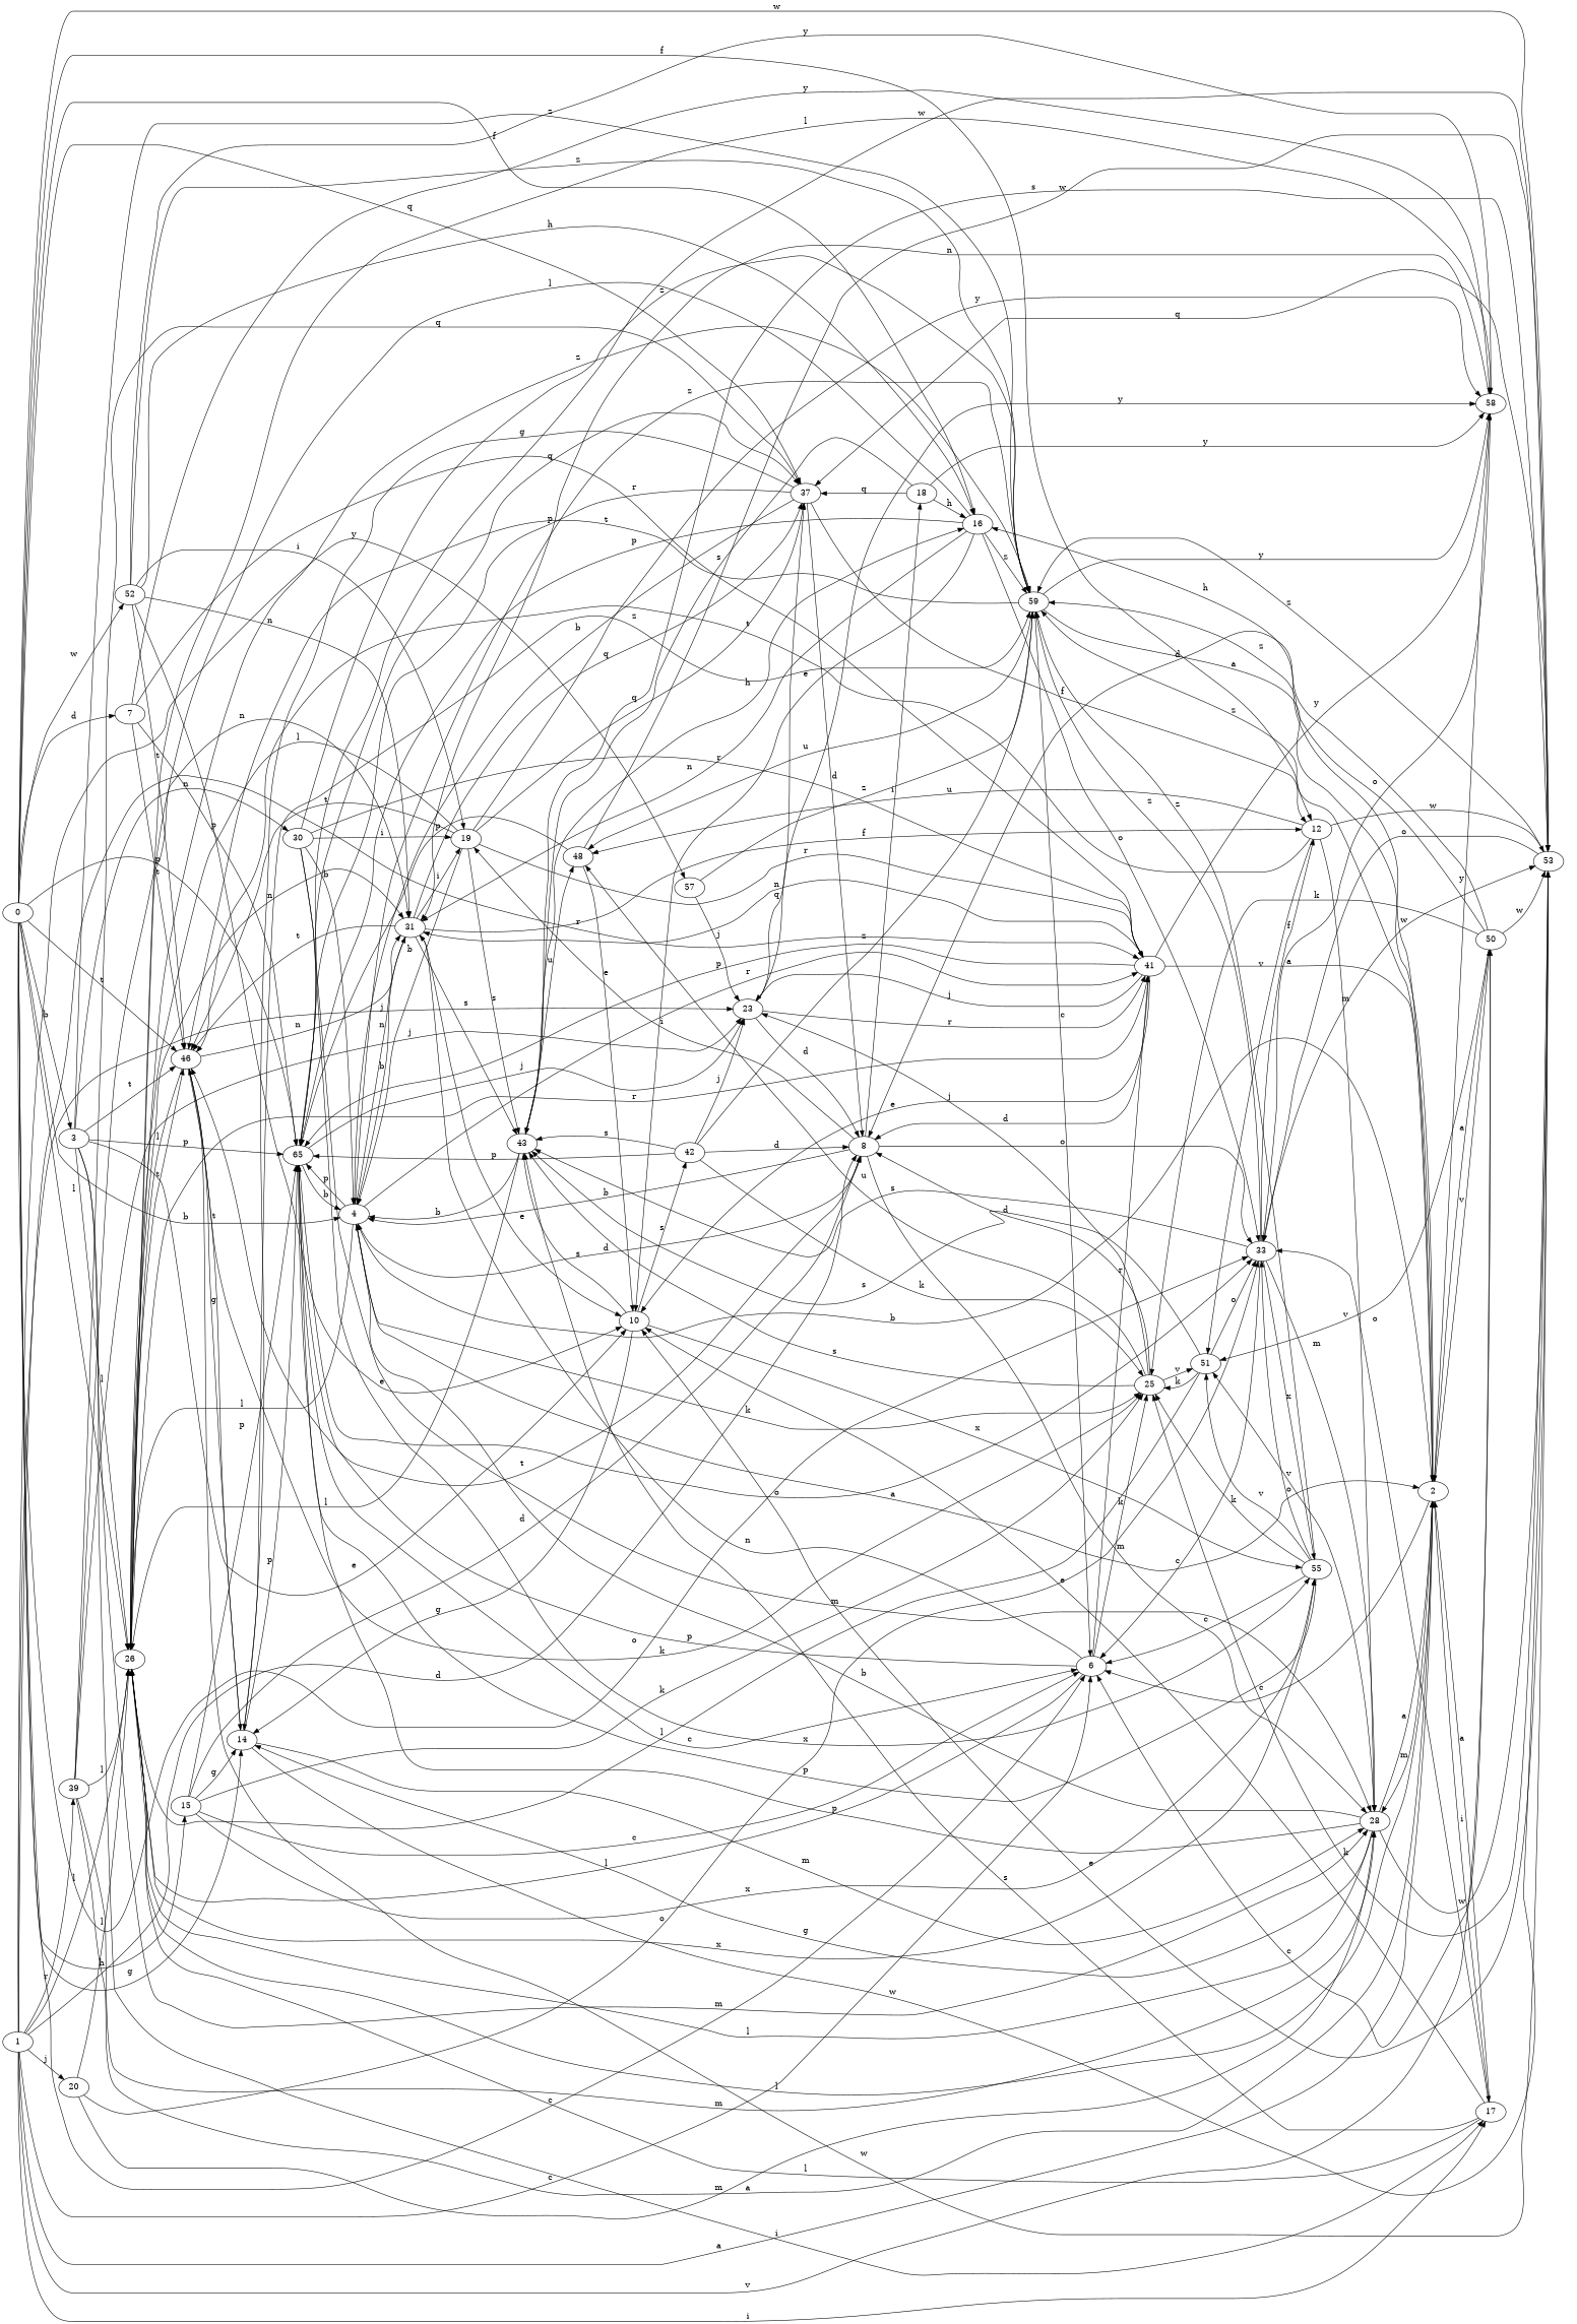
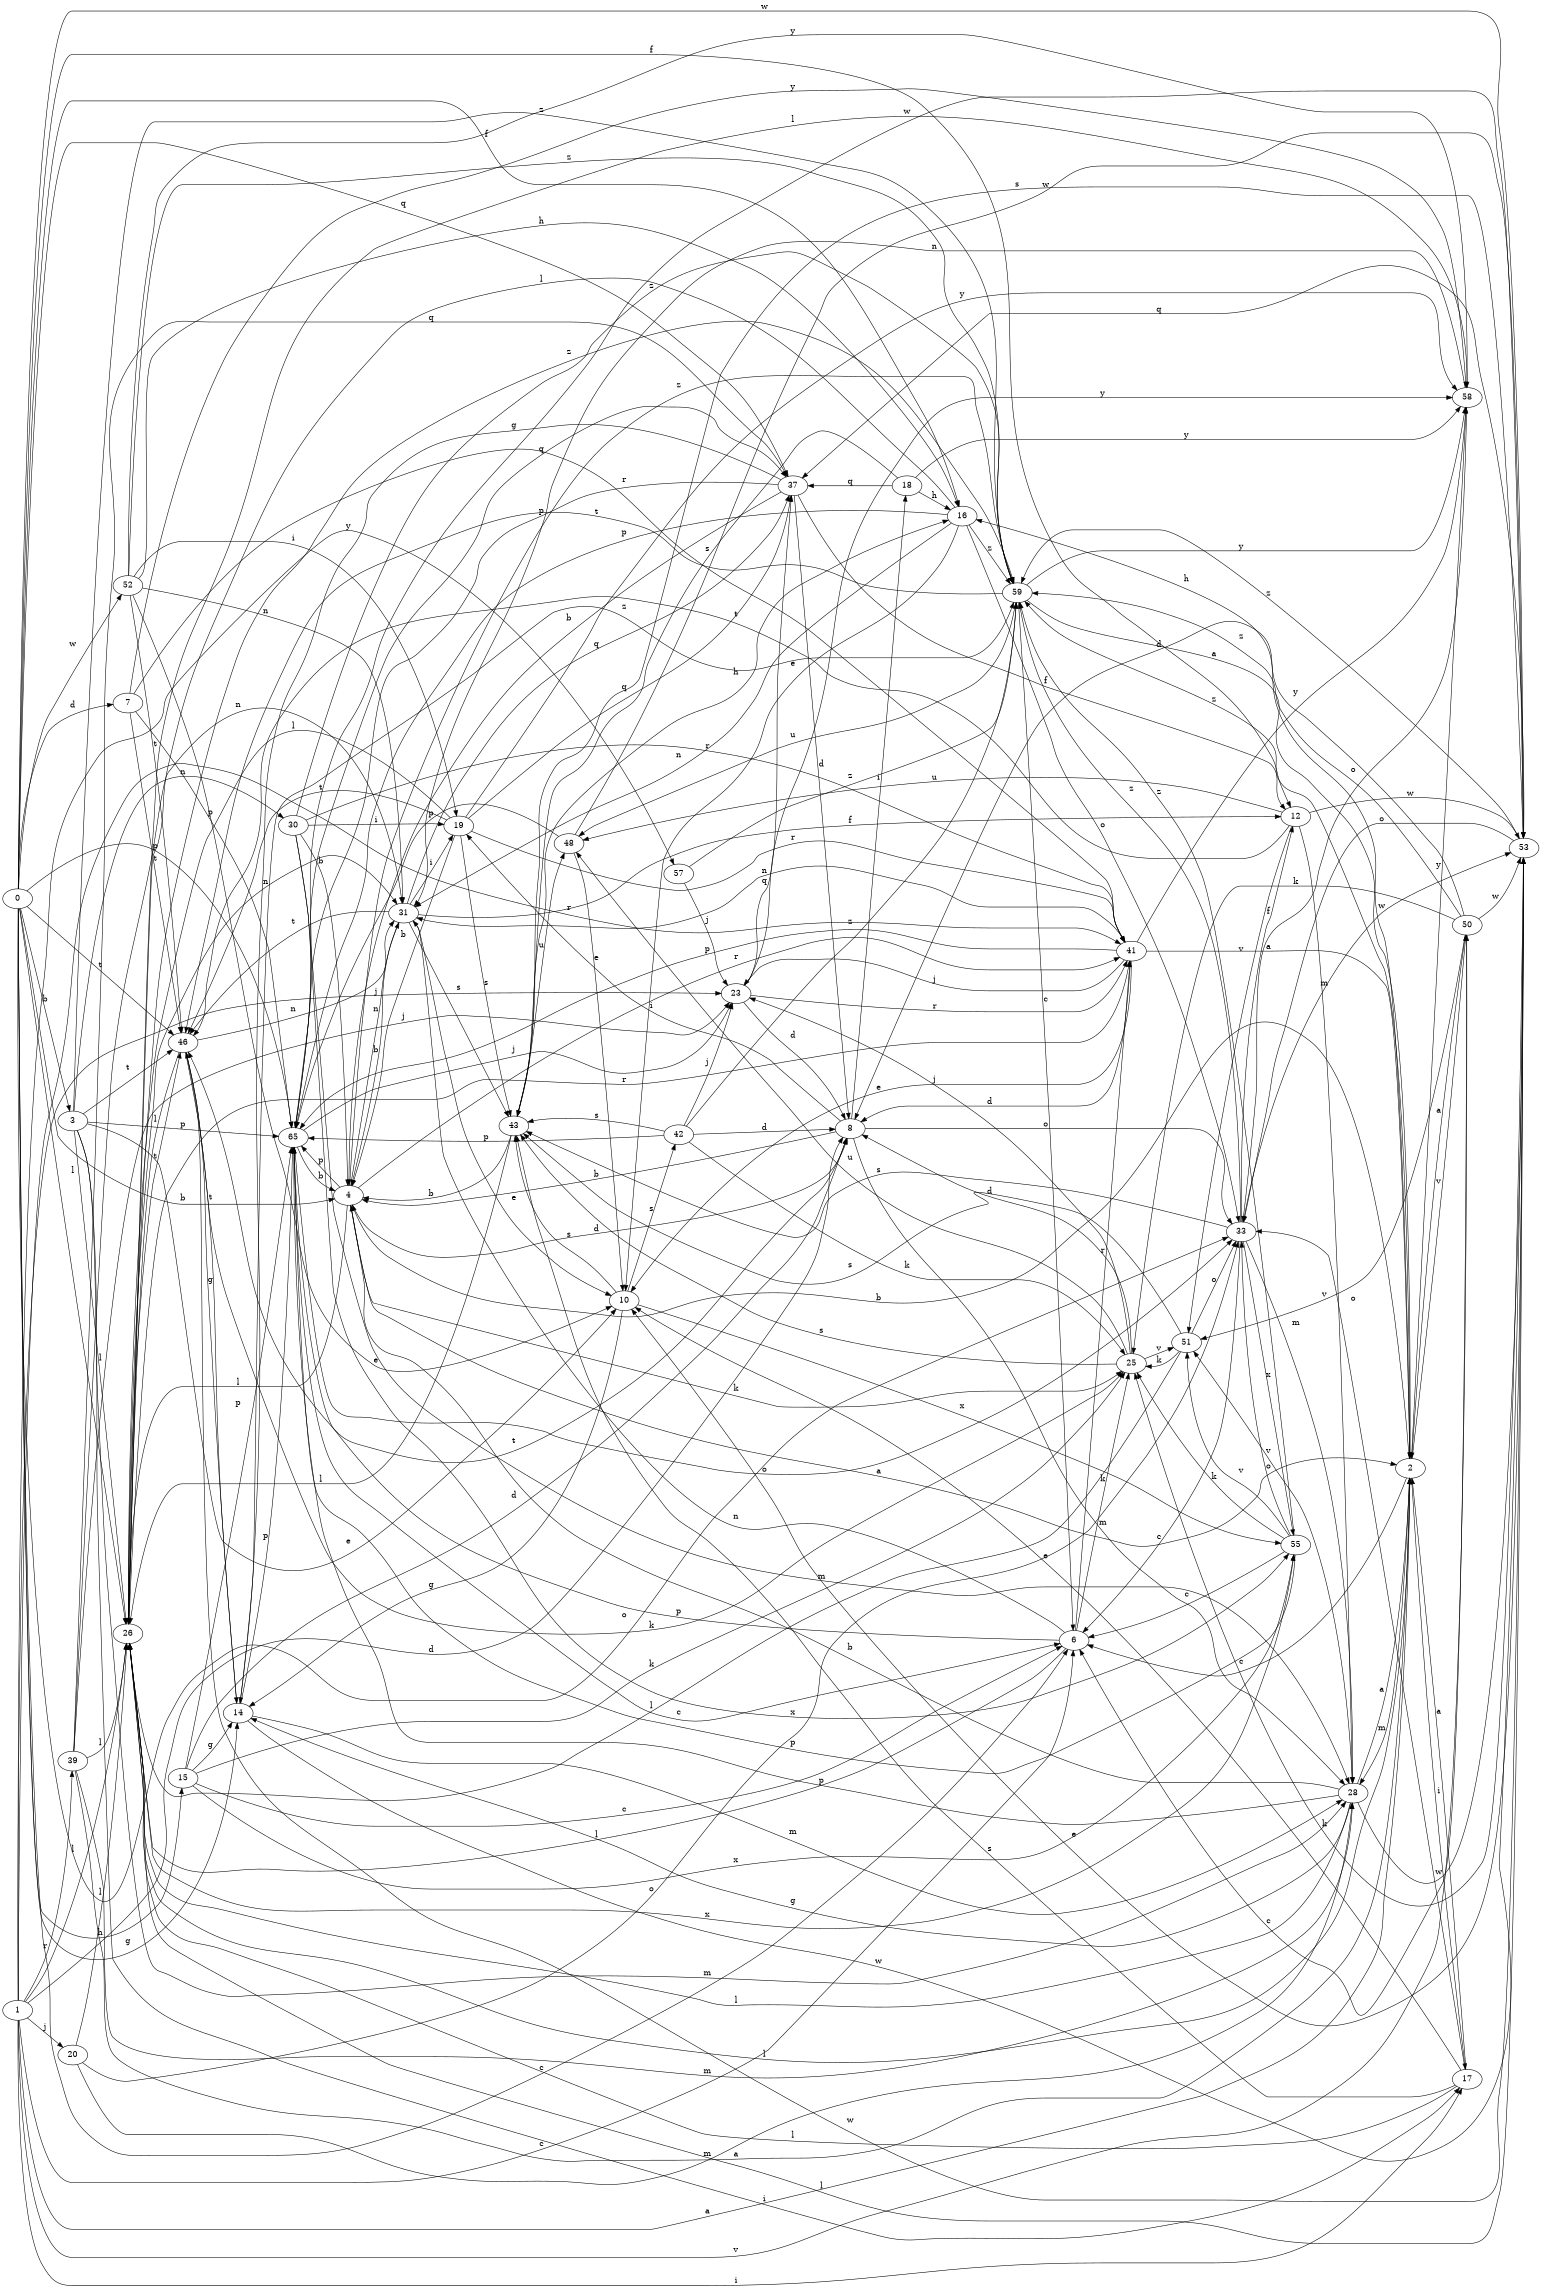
  strict digraph {
    rankdir=LR
    0
    3
    4
    6
    7
    12
    14
    15
    16
    26
    33
    n12 [label=65]
    37
    46
    52
    53
    17
    28
    59
    10
    30
    2
    8
    41
    25
    31
    58
    48
    51
    55
    43
    23
    19
    1
    20
    39
    50
    57
    18
    42
    0 -> 3 [label=b]
    0 -> 4 [label=b]
    0 -> 6 [label=c]
    0 -> 7 [label=d]
    0 -> 12 [label=f]
    0 -> 14 [label=g]
    0 -> 15 [label=h]
    0 -> 16 [label=f]
    0 -> 26 [label=l]
    0 -> 33 [label=o]
    0 -> n12 [label=p]
    0 -> 37 [label=q]
    0 -> 46 [label=t]
    0 -> 52 [label=w]
    0 -> 53 [label=w]
    3 -> 26 [label=l]
    3 -> n12 [label=p]
    3 -> 46 [label=t]
    3 -> 17 [label=i]
    3 -> 28 [label=m]
    3 -> 59 [label=z]
    3 -> 10 [label=e]
    3 -> 30 [label=n]
    4 -> 26 [label=l]
    4 -> n12 [label=p]
    4 -> 59 [label=z]
    4 -> 2 [label=a]
    4 -> 8 [label=d]
    4 -> 41 [label=r]
    4 -> 25 [label=k]
    4 -> 31 [label=n]
    6 -> 26 [label=l]
    6 -> n12 [label=p]
    6 -> 41 [label=r]
    6 -> 25 [label=k]
    6 -> 31 [label=n]
    7 -> n12 [label=p]
    7 -> 46 [label=t]
    7 -> 41 [label=r]
    7 -> 58 [label=y]
    12 -> 46 [label=t]
    12 -> 53 [label=w]
    12 -> 28 [label=m]
    12 -> 48 [label=u]
    12 -> 51 [label=v]
    14 -> n12 [label=p]
    14 -> 46 [label=t]
    14 -> 53 [label=w]
    14 -> 28 [label=m]
    14 -> 59 [label=z]
    15 -> 6 [label=c]
    15 -> 14 [label=g]
    15 -> n12 [label=p]
    15 -> 8 [label=d]
    15 -> 25 [label=k]
    15 -> 55 [label=x]
    16 -> 26 [label=l]
    16 -> 33 [label=o]
    16 -> n12 [label=p]
    16 -> 59 [label=z]
    16 -> 10 [label=e]
    16 -> 31 [label=n]
    26 -> 46 [label=t]
    26 -> 59 [label=z]
    26 -> 41 [label=r]
    26 -> 31 [label=n]
    26 -> 55 [label=x]
    33 -> 6 [label=c]
    33 -> 12 [label=f]
    33 -> 53 [label=w]
    33 -> 28 [label=m]
    33 -> 59 [label=z]
    33 -> 55 [label=x]
    33 -> 43 [label=s]
    n12 -> 4 [label=b]
    n12 -> 6 [label=c]
    n12 -> 33 [label=o]
    n12 -> 37 [label=q]
    n12 -> 53 [label=w]
    n12 -> 23 [label=j]
    37 -> 4 [label=b]
    37 -> 12 [label=f]
    37 -> 14 [label=g]
    37 -> n12 [label=p]
    37 -> 8 [label=d]
    46 -> 14 [label=g]
    46 -> 26 [label=l]
    46 -> 53 [label=w]
    46 -> 25 [label=k]
    46 -> 31 [label=n]
    52 -> 16 [label=h]
    52 -> 46 [label=t]
    52 -> 59 [label=z]
    52 -> 10 [label=e]
    52 -> 31 [label=n]
    52 -> 58 [label=y]
    52 -> 19 [label=i]
+   53 -> 26 [label=l]
    53 -> 33 [label=o]
    53 -> 37 [label=q]
    53 -> 59 [label=z]
    53 -> 10 [label=e]
    53 -> 25 [label=k]
    53 -> 43 [label=s]
    17 -> 26 [label=l]
    17 -> 33 [label=o]
    17 -> 10 [label=e]
    17 -> 2 [label=a]
    17 -> 43 [label=s]
    28 -> 4 [label=b]
    28 -> 14 [label=g]
    28 -> 26 [label=l]
    28 -> n12 [label=p]
    28 -> 53 [label=w]
    28 -> 2 [label=a]
    28 -> 51 [label=v]
    59 -> 6 [label=c]
    59 -> 46 [label=t]
    59 -> 2 [label=a]
    59 -> 58 [label=y]
    59 -> 48 [label=u]
    10 -> 14 [label=g]
    10 -> 55 [label=x]
    10 -> 43 [label=s]
    10 -> 42 [label=s]
    30 -> 4 [label=b]
    30 -> 28 [label=m]
    30 -> 59 [label=z]
    30 -> 41 [label=r]
    30 -> 55 [label=x]
    30 -> 19 [label=i]
    2 -> 4 [label=b]
    2 -> 6 [label=c]
    2 -> 16 [label=h]
    2 -> 26 [label=l]
    2 -> 17 [label=i]
    2 -> 28 [label=m]
    2 -> 59 [label=z]
    2 -> 58 [label=y]
    2 -> 50 [label=v]
    8 -> 4 [label=b]
    8 -> 33 [label=o]
    8 -> 46 [label=t]
    8 -> 28 [label=m]
    8 -> 19 [label=i]
    8 -> 18 [label=i]
    41 -> n12 [label=p]
    41 -> 10 [label=e]
    41 -> 2 [label=a]
    41 -> 8 [label=d]
    41 -> 31 [label=n]
    41 -> 58 [label=y]
    41 -> 23 [label=j]
    25 -> 8 [label=d]
    25 -> 48 [label=u]
    25 -> 51 [label=v]
    25 -> 43 [label=s]
    25 -> 23 [label=j]
    31 -> 4 [label=b]
    31 -> 12 [label=f]
    31 -> 37 [label=q]
    31 -> 46 [label=t]
    31 -> 10 [label=e]
    31 -> 43 [label=s]
    31 -> 19 [label=i]
    58 -> 26 [label=l]
    58 -> 33 [label=o]
    58 -> 31 [label=n]
    48 -> n12 [label=p]
    48 -> 53 [label=w]
    48 -> 10 [label=e]
    51 -> 26 [label=l]
    51 -> 33 [label=o]
    51 -> 25 [label=k]
    51 -> 43 [label=s]
    55 -> 6 [label=c]
    55 -> 33 [label=o]
    55 -> n12 [label=p]
    55 -> 59 [label=z]
    55 -> 25 [label=k]
    55 -> 51 [label=v]
    43 -> 4 [label=b]
    43 -> 16 [label=h]
    43 -> 26 [label=l]
    43 -> 48 [label=u]
    23 -> 37 [label=q]
    23 -> 8 [label=d]
    23 -> 41 [label=r]
    23 -> 58 [label=y]
    19 -> 4 [label=b]
    19 -> 26 [label=l]
    19 -> 37 [label=q]
    19 -> 46 [label=t]
    19 -> 41 [label=r]
    19 -> 58 [label=y]
    19 -> 43 [label=s]
    1 -> 6 [label=c]
    1 -> 26 [label=l]
    1 -> 17 [label=i]
    1 -> 2 [label=a]
    1 -> 8 [label=d]
    1 -> 41 [label=r]
    1 -> 23 [label=j]
    1 -> 20 [label=j]
    1 -> 39 [label=r]
    1 -> 50 [label=v]
    1 -> 57 [label=y]
    20 -> 26 [label=l]
    20 -> 33 [label=o]
    20 -> 28 [label=m]
    39 -> 26 [label=l]
    39 -> 37 [label=q]
    39 -> 28 [label=m]
    39 -> 2 [label=a]
    39 -> 31 [label=n]
    39 -> 23 [label=j]
    50 -> 6 [label=c]
    50 -> 53 [label=w]
    50 -> 59 [label=z]
    50 -> 2 [label=a]
    50 -> 8 [label=d]
    50 -> 25 [label=k]
    50 -> 51 [label=v]
    57 -> 59 [label=z]
    57 -> 23 [label=j]
    18 -> 16 [label=h]
    18 -> 37 [label=q]
    18 -> 58 [label=y]
    18 -> 43 [label=s]
    42 -> n12 [label=p]
    42 -> 59 [label=z]
    42 -> 8 [label=d]
    42 -> 25 [label=k]
    42 -> 43 [label=s]
    42 -> 23 [label=j]
  }
